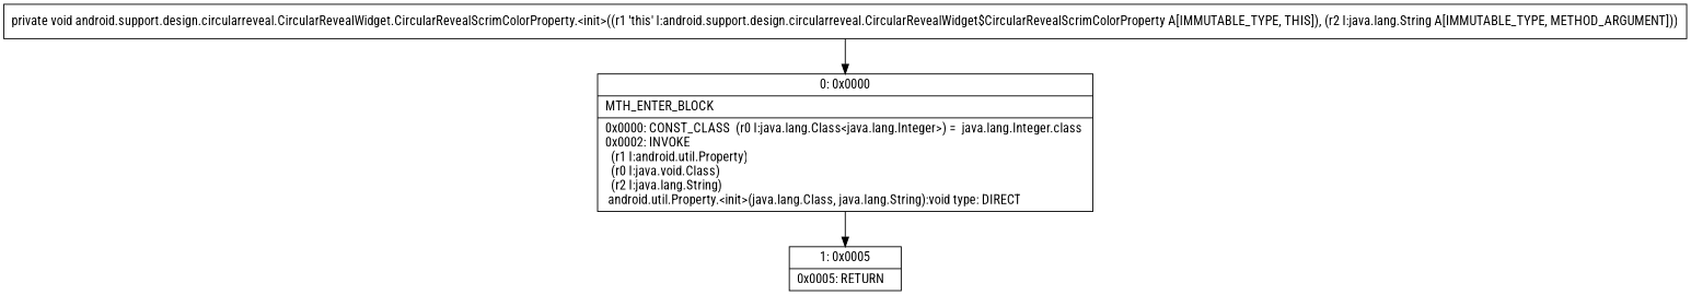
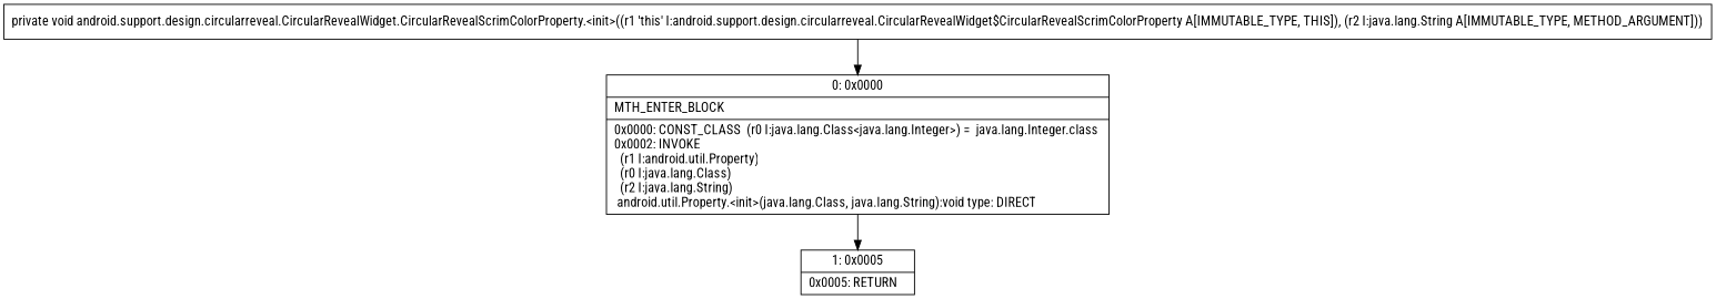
  digraph {
    fontname="Roboto Condensed"
    node [shape=record fontname="Roboto Condensed"]
    edge [fontname="Roboto Condensed"]
-   n1 [label="{0\:\ 0x0000|MTH_ENTER_BLOCK\l|0x0000: CONST_CLASS  (r0 I:java.lang.Class\<java.lang.Integer\>) =  java.lang.Integer.class \l0x0002: INVOKE  \l  (r1 I:android.util.Property)\l  (r0 I:java.void.Class)\l  (r2 I:java.lang.String)\l android.util.Property.\<init\>(java.lang.Class, java.lang.String):void type: DIRECT \l}"]
+   n1 [label="{0\:\ 0x0000|MTH_ENTER_BLOCK\l|0x0000: CONST_CLASS  (r0 I:java.lang.Class\<java.lang.Integer\>) =  java.lang.Integer.class \l0x0002: INVOKE  \l  (r1 I:android.util.Property)\l  (r0 I:java.lang.Class)\l  (r2 I:java.lang.String)\l android.util.Property.\<init\>(java.lang.Class, java.lang.String):void type: DIRECT \l}"]
    n2 [label="{1\:\ 0x0005|0x0005: RETURN   \l}"]
    n3 [label="{private void android.support.design.circularreveal.CircularRevealWidget.CircularRevealScrimColorProperty.\<init\>((r1 'this' I:android.support.design.circularreveal.CircularRevealWidget$CircularRevealScrimColorProperty A[IMMUTABLE_TYPE, THIS]), (r2 I:java.lang.String A[IMMUTABLE_TYPE, METHOD_ARGUMENT])) }"]
    n1 -> n2
    n3 -> n1
  }
